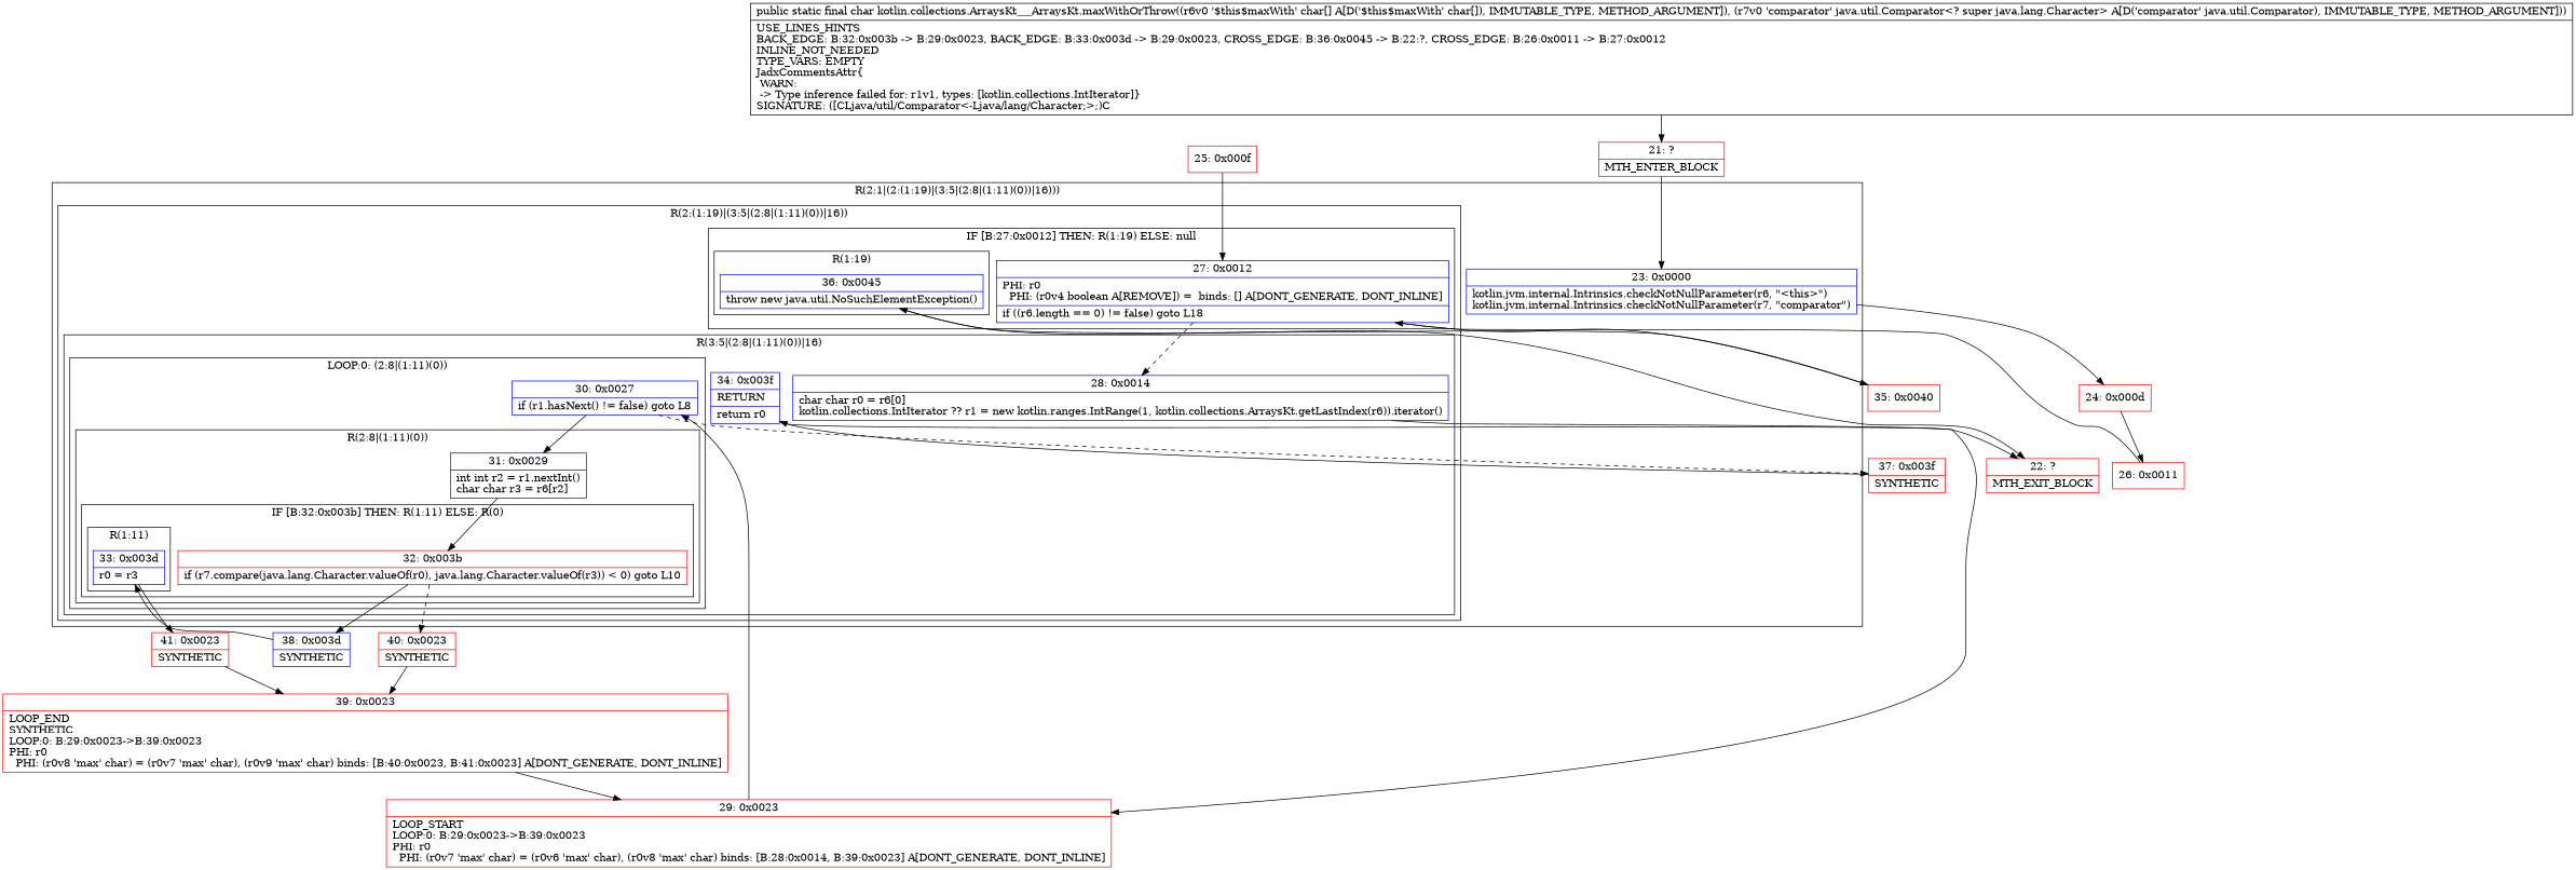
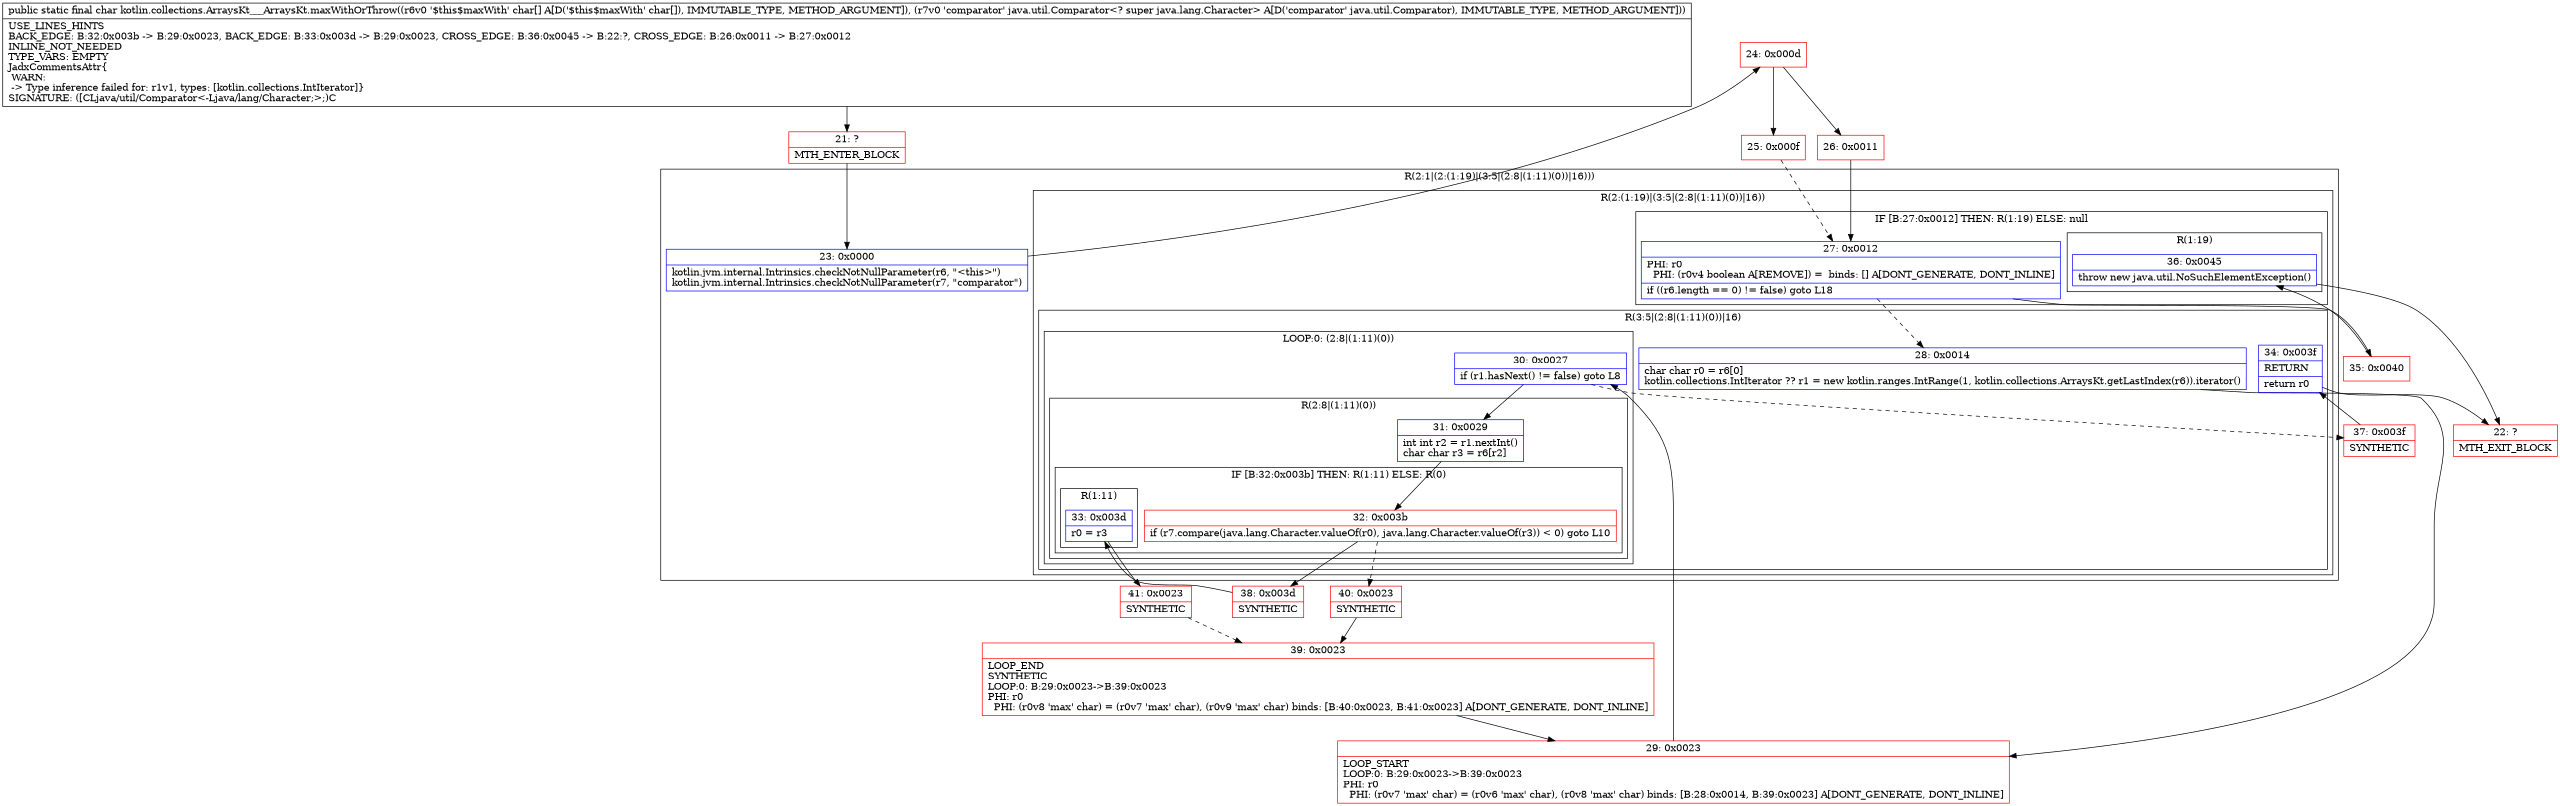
  digraph {
    node [color=red shape=record]
    n1 [color=blue label="{36\:\ 0x0045|throw new java.util.NoSuchElementException()\l}"]
    n2 [color=blue label="{27\:\ 0x0012|PHI: r0 \l  PHI: (r0v4 boolean A[REMOVE]) =  binds: [] A[DONT_GENERATE, DONT_INLINE]\l|if ((r6.length == 0) != false) goto L18\l}"]
    n3 [color=blue label="{33\:\ 0x003d|r0 = r3\l}"]
    n4 [label="{32\:\ 0x003b|if (r7.compare(java.lang.Character.valueOf(r0), java.lang.Character.valueOf(r3)) \< 0) goto L10\l}"]
    n5 [color=blue label="{31\:\ 0x0029|int int r2 = r1.nextInt()\lchar char r3 = r6[r2]\l}"]
    n6 [color=blue label="{30\:\ 0x0027|if (r1.hasNext() != false) goto L8\l}"]
    n7 [color=blue label="{28\:\ 0x0014|char char r0 = r6[0]\lkotlin.collections.IntIterator ?? r1 = new kotlin.ranges.IntRange(1, kotlin.collections.ArraysKt.getLastIndex(r6)).iterator()\l}"]
    n8 [color=blue label="{34\:\ 0x003f|RETURN\l|return r0\l}"]
    n9 [color=blue label="{23\:\ 0x0000|kotlin.jvm.internal.Intrinsics.checkNotNullParameter(r6, \"\<this\>\")\lkotlin.jvm.internal.Intrinsics.checkNotNullParameter(r7, \"comparator\")\l}"]
    n10 [label="{22\:\ ?|MTH_EXIT_BLOCK\l}"]
    n11 [label="{35\:\ 0x0040}"]
    n12 [label="{41\:\ 0x0023|SYNTHETIC\l}"]
-   n13 [color=blue label="{38\:\ 0x003d|SYNTHETIC\l}"]
+   n13 [label="{38\:\ 0x003d|SYNTHETIC\l}"]
    n14 [label="{40\:\ 0x0023|SYNTHETIC\l}"]
    n15 [label="{37\:\ 0x003f|SYNTHETIC\l}"]
    n16 [label="{29\:\ 0x0023|LOOP_START\lLOOP:0: B:29:0x0023\-\>B:39:0x0023\lPHI: r0 \l  PHI: (r0v7 'max' char) = (r0v6 'max' char), (r0v8 'max' char) binds: [B:28:0x0014, B:39:0x0023] A[DONT_GENERATE, DONT_INLINE]\l}"]
    n17 [label="{24\:\ 0x000d}"]
    n18 [label="{25\:\ 0x000f}"]
    n19 [label="{26\:\ 0x0011}"]
    n20 [label="{39\:\ 0x0023|LOOP_END\lSYNTHETIC\lLOOP:0: B:29:0x0023\-\>B:39:0x0023\lPHI: r0 \l  PHI: (r0v8 'max' char) = (r0v7 'max' char), (r0v9 'max' char) binds: [B:40:0x0023, B:41:0x0023] A[DONT_GENERATE, DONT_INLINE]\l}"]
    n21 [label="{21\:\ ?|MTH_ENTER_BLOCK\l}"]
    n22 [label="{public static final char kotlin.collections.ArraysKt___ArraysKt.maxWithOrThrow((r6v0 '$this$maxWith' char[] A[D('$this$maxWith' char[]), IMMUTABLE_TYPE, METHOD_ARGUMENT]), (r7v0 'comparator' java.util.Comparator\<? super java.lang.Character\> A[D('comparator' java.util.Comparator), IMMUTABLE_TYPE, METHOD_ARGUMENT]))  | USE_LINES_HINTS\lBACK_EDGE: B:32:0x003b \-\> B:29:0x0023, BACK_EDGE: B:33:0x003d \-\> B:29:0x0023, CROSS_EDGE: B:36:0x0045 \-\> B:22:?, CROSS_EDGE: B:26:0x0011 \-\> B:27:0x0012\lINLINE_NOT_NEEDED\lTYPE_VARS: EMPTY\lJadxCommentsAttr\{\l WARN: \l \-\> Type inference failed for: r1v1, types: [kotlin.collections.IntIterator]\}\lSIGNATURE: ([CLjava\/util\/Comparator\<\-Ljava\/lang\/Character;\>;)C\l}" color=""]
    subgraph cluster_1 {
      label="R(2:1|(2:(1:19)|(3:5|(2:8|(1:11)(0))|16)))"
      n9
      subgraph cluster_2 {
        label="R(2:(1:19)|(3:5|(2:8|(1:11)(0))|16))"
        subgraph cluster_3 {
          label="IF [B:27:0x0012] THEN: R(1:19) ELSE: null"
          n2
          subgraph cluster_4 {
            label="R(1:19)"
            n1
          }
        }
        subgraph cluster_5 {
          label="R(3:5|(2:8|(1:11)(0))|16)"
          n7
          n8
          subgraph cluster_6 {
            label="LOOP:0: (2:8|(1:11)(0))"
            n6
            subgraph cluster_7 {
              label="R(2:8|(1:11)(0))"
              n5
              subgraph cluster_8 {
                label="IF [B:32:0x003b] THEN: R(1:11) ELSE: R(0)"
                n4
                subgraph cluster_9 {
                  label="R(1:11)"
                  n3
                }
                subgraph cluster_10 {
                  label="R(0)"
                }
              }
            }
          }
        }
      }
    }
    n1 -> n10
    n2 -> n7 [style=dashed]
    n2 -> n11
    n3 -> n12
    n4 -> n13
    n4 -> n14 [style=dashed]
    n5 -> n4
    n6 -> n5
    n6 -> n15 [style=dashed]
    n7 -> n16
    n8 -> n10
    n9 -> n17
    n11 -> n1
-   n12 -> n20
+   n12 -> n20 [style=dashed]
    n13 -> n3
    n14 -> n20
    n15 -> n8
    n16 -> n6
+   n17 -> n18
    n17 -> n19
-   n18 -> n2
+   n18 -> n2 [style=dashed]
    n19 -> n2
    n20 -> n16
    n21 -> n9
    n22 -> n21
  }
